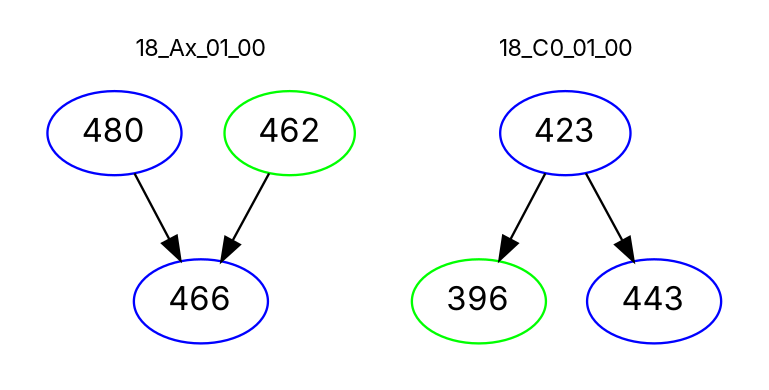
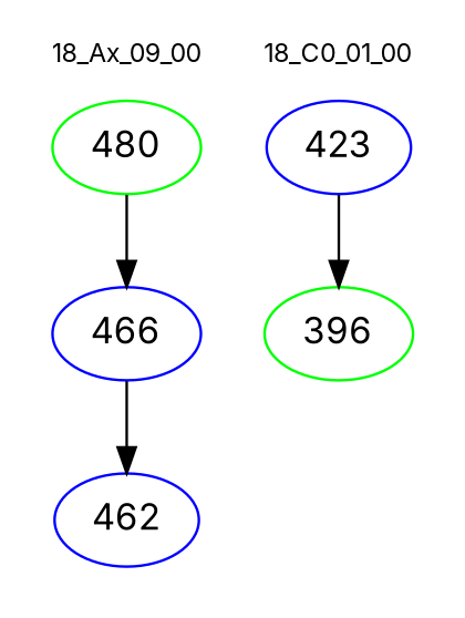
  digraph {
    fontname=Inter
    node [color=blue fontname=Inter]
    edge [color=black fontname=Inter]
    n1 [label=466]
-   n2 [color=green label=462]
-   n3 [label=480]
+   n2 [label=462]
+   n3 [color=green label=480]
    n4 [label=423]
    n5 [color=green label=396]
-   n6 [label=443]
    subgraph cluster_1 {
      color=white
      fontsize=10
-     label="18_Ax_01_00"
+     label="18_Ax_09_00"
      n1
      n2
      n3
    }
    subgraph cluster_2 {
      color=white
      fontsize=10
      label="18_C0_01_00"
      n4
      n5
-     n6
    }
-   n2 -> n1
+   n1 -> n2
    n3 -> n1
    n4 -> n5
-   n4 -> n6
  }
